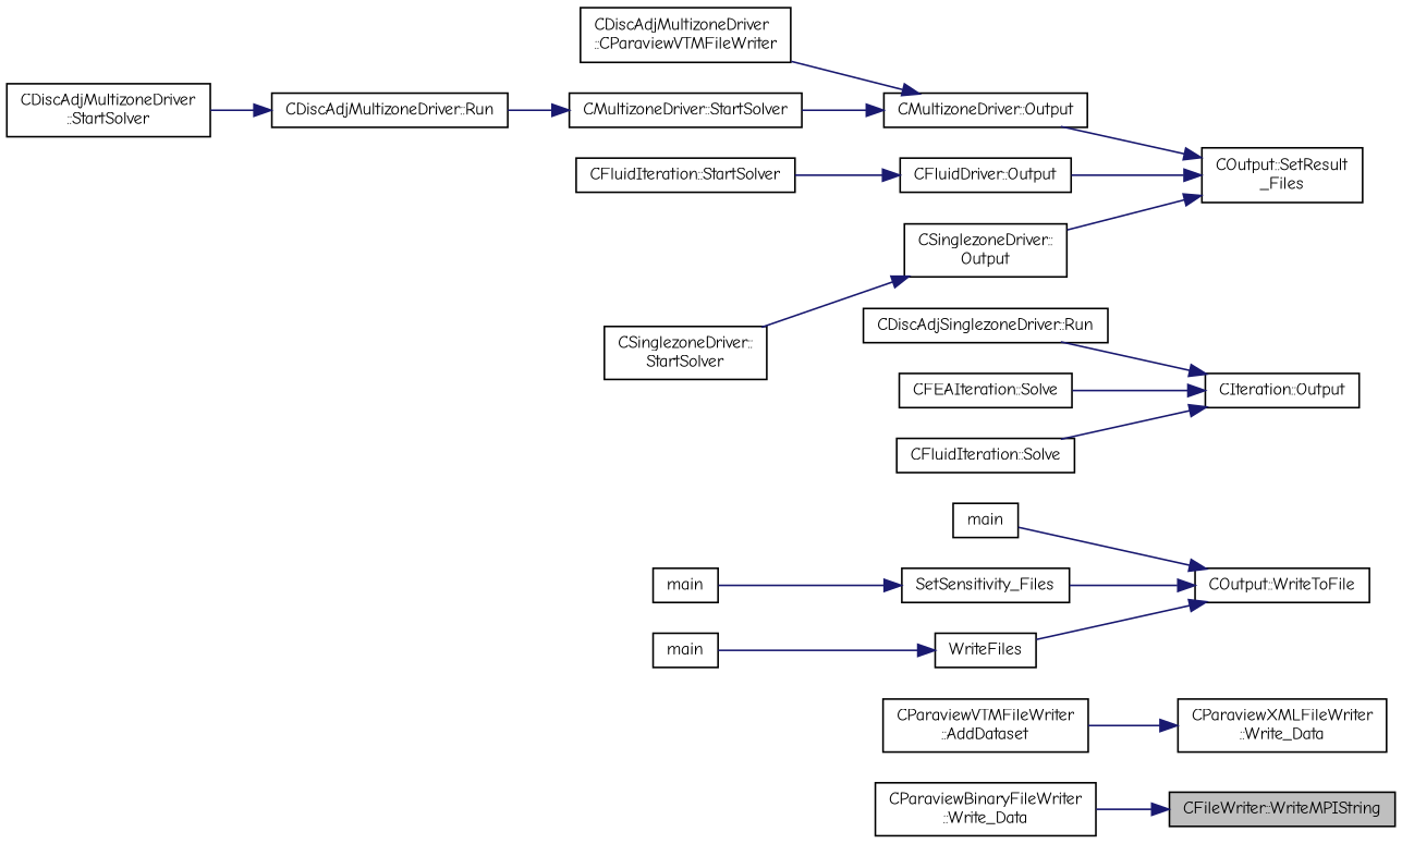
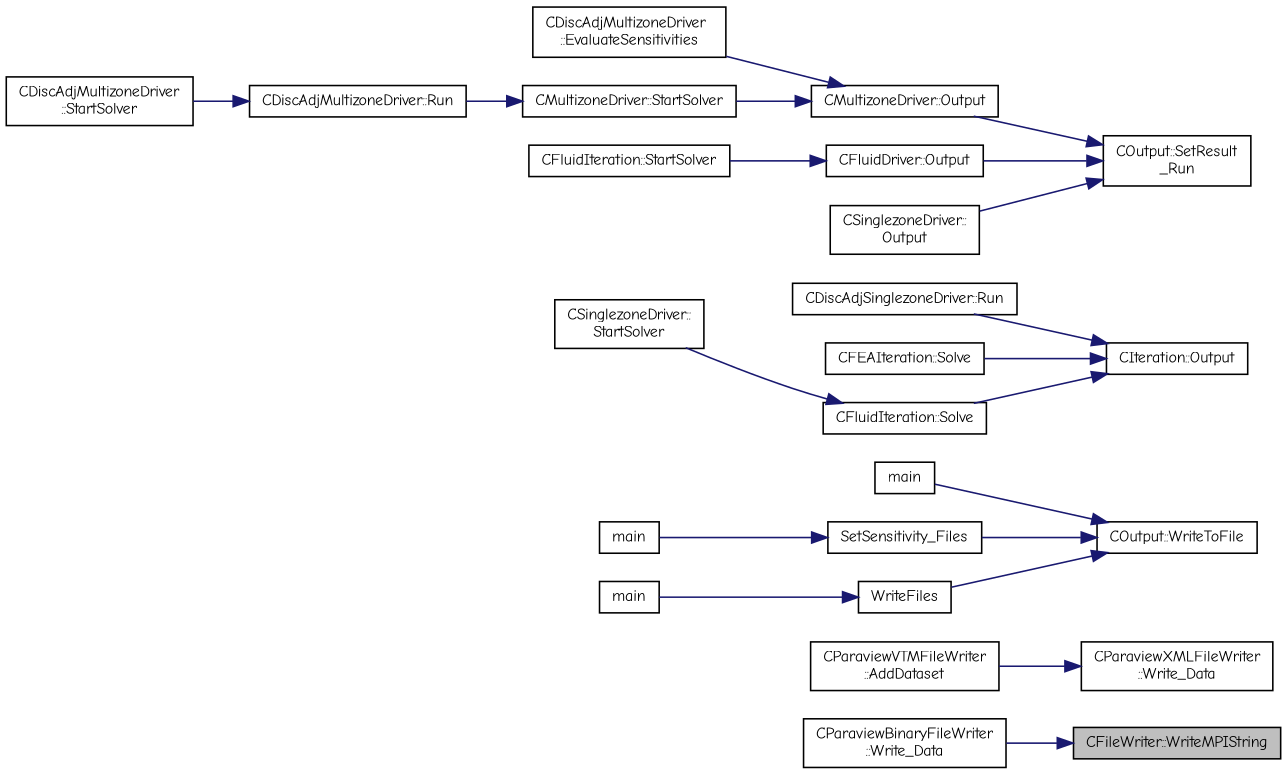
  digraph {
    fontname="Comic Neue"
    rankdir=RL
    node [color=black fillcolor=white fontname="Comic Neue" fontsize=10 shape=record style=filled]
    edge [color=midnightblue dir=back fontname="Comic Neue" fontsize=10 labelfontname=Helvetica labelfontsize=10 style=solid]
    n1 [fillcolor=grey75 fontcolor=black height=0.2 label="CFileWriter::WriteMPIString" width=0.4]
    n2 [height=0.2 label="CParaviewBinaryFileWriter\l::Write_Data" width=0.4]
    n3 [height=0.2 label="CParaviewXMLFileWriter\l::Write_Data" width=0.4]
    n4 [height=0.2 label="CParaviewVTMFileWriter\l::AddDataset" width=0.4]
    n5 [height=0.2 label="COutput::WriteToFile" width=0.4]
    n6 [height=0.2 label=main width=0.4]
    n7 [height=0.2 label=SetSensitivity_Files width=0.4]
    n8 [height=0.2 label=WriteFiles width=0.4]
-   n9 [height=0.2 label="COutput::SetResult\l_Files" width=0.4]
+   n9 [height=0.2 label="COutput::SetResult\l_Run" width=0.4]
    n10 [height=0.2 label="CSinglezoneDriver::\lOutput" width=0.4]
    n11 [height=0.2 label="CMultizoneDriver::Output" width=0.4]
    n12 [height=0.2 label="CFluidDriver::Output" width=0.4]
    n13 [height=0.2 label=main width=0.4]
    n14 [height=0.2 label=main width=0.4]
    n15 [height=0.2 label="CSinglezoneDriver::\lStartSolver" width=0.4]
-   n16 [height=0.2 label="CDiscAdjMultizoneDriver\l::CParaviewVTMFileWriter" width=0.4]
+   n16 [height=0.2 label="CDiscAdjMultizoneDriver\l::EvaluateSensitivities" width=0.4]
    n17 [height=0.2 label="CMultizoneDriver::StartSolver" width=0.4]
    n18 [height=0.2 label="CIteration::Output" width=0.4]
    n19 [height=0.2 label="CDiscAdjSinglezoneDriver::Run" width=0.4]
    n20 [height=0.2 label="CFEAIteration::Solve" width=0.4]
    n21 [height=0.2 label="CFluidIteration::Solve" width=0.4]
    n22 [height=0.2 label="CFluidIteration::StartSolver" width=0.4]
    n23 [height=0.2 label="CDiscAdjMultizoneDriver::Run" width=0.4]
    n24 [height=0.2 label="CDiscAdjMultizoneDriver\l::StartSolver" width=0.4]
    n1 -> n2
    n3 -> n4
    n5 -> n6
    n5 -> n7
    n5 -> n8
    n7 -> n13
    n8 -> n14
    n9 -> n10
    n9 -> n11
    n9 -> n12
-   n10 -> n15
+   n21 -> n15
    n11 -> n16
    n11 -> n17
    n12 -> n22
    n17 -> n23
    n18 -> n19
    n18 -> n20
    n18 -> n21
    n23 -> n24
  }
